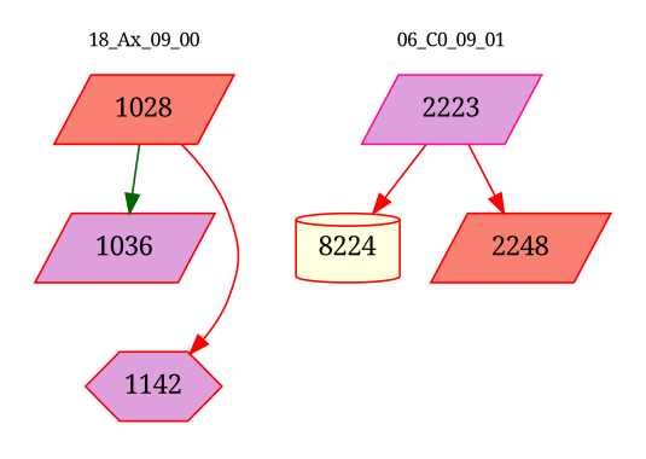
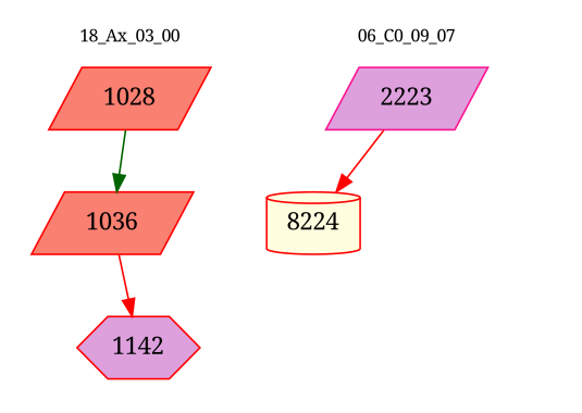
  digraph {
    fontname="Noto Serif"
    node [color=red fillcolor=plum fontname="Noto Serif" shape=parallelogram style=filled]
    edge [color=red fontname="Noto Serif"]
    n1 [fillcolor=salmon label=1028]
-   n2 [label=1036]
+   n2 [fillcolor=salmon label=1036]
    n3 [label=1142 shape=hexagon]
    n4 [color=deeppink label=2223]
    n5 [fillcolor=lightyellow label=8224 shape=cylinder]
-   n6 [fillcolor=salmon label=2248]
    subgraph cluster_1 {
      color=white
      fontsize=10
-     label="18_Ax_09_00"
+     label="18_Ax_03_00"
      n1
      n2
      n3
    }
    subgraph cluster_2 {
      color=white
      fontsize=10
-     label="06_C0_09_01"
+     label="06_C0_09_07"
      n4
      n5
-     n6
    }
    n1 -> n2 [color=darkgreen]
-   n1 -> n3
+   n2 -> n3
    n4 -> n5
-   n4 -> n6
  }
